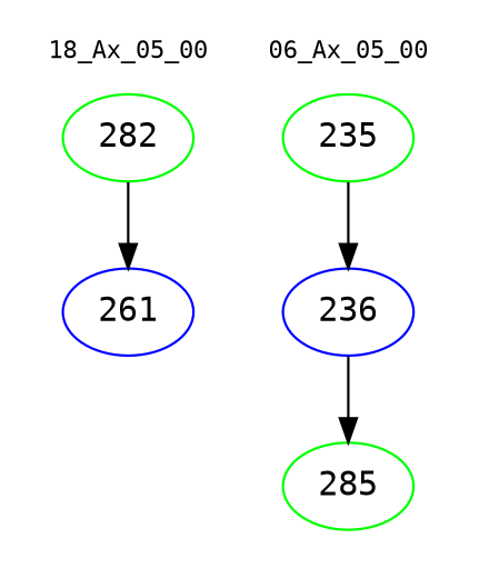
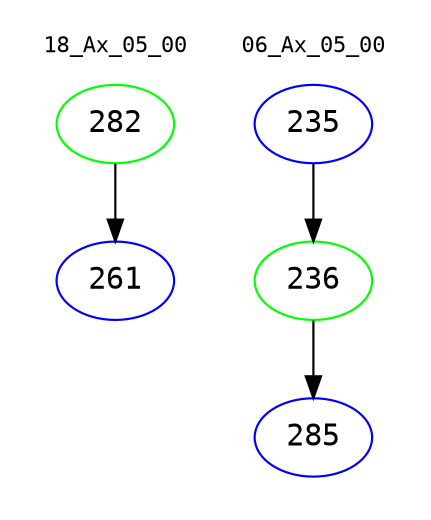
  digraph {
    fontname="DejaVu Sans Mono"
    node [color=green fontname="DejaVu Sans Mono"]
    edge [color=black fontname="DejaVu Sans Mono"]
    n1 [label=282]
    n2 [color=blue label=261]
-   n3 [label=235]
-   n4 [color=blue label=236]
-   n5 [label=285]
+   n3 [color=blue label=235]
+   n4 [label=236]
+   n5 [color=blue label=285]
    subgraph cluster_1 {
      color=white
      fontsize=10
      label="18_Ax_05_00"
      n1
      n2
    }
    subgraph cluster_2 {
      color=white
      fontsize=10
      label="06_Ax_05_00"
      n3
      n4
      n5
    }
    n1 -> n2
    n3 -> n4
    n4 -> n5
  }
